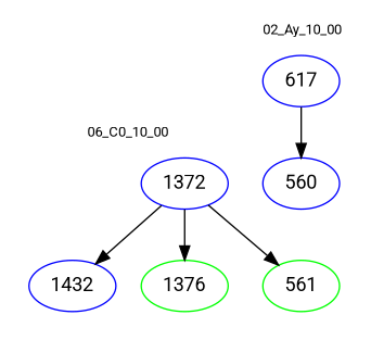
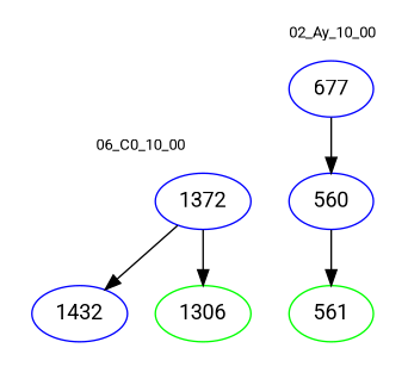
  digraph {
    fontname=Roboto
    node [color=blue fontname=Roboto]
    edge [color=black fontname=Roboto]
    n1 [label=560]
    n2 [color=green label=561]
-   n3 [label=617]
+   n3 [label=677]
    n4 [label=1372]
    n5 [label=1432]
-   n6 [color=green label=1376]
+   n6 [color=green label=1306]
    subgraph cluster_1 {
      color=white
      fontsize=10
      label="02_Ay_10_00"
      n1
      n2
      n3
    }
    subgraph cluster_2 {
      color=white
      fontsize=10
      label="06_C0_10_00"
      n4
      n5
      n6
    }
-   n4 -> n2
+   n1 -> n2
    n3 -> n1
    n4 -> n5
    n4 -> n6
  }
